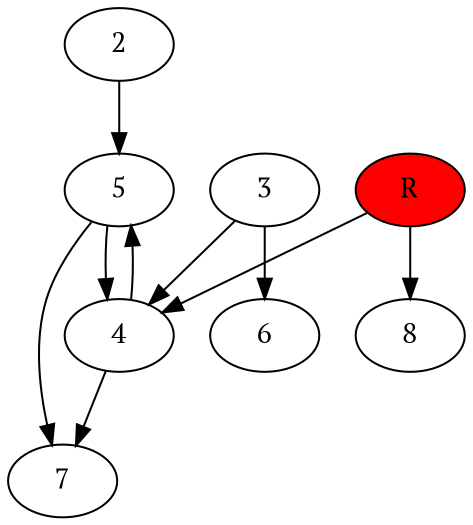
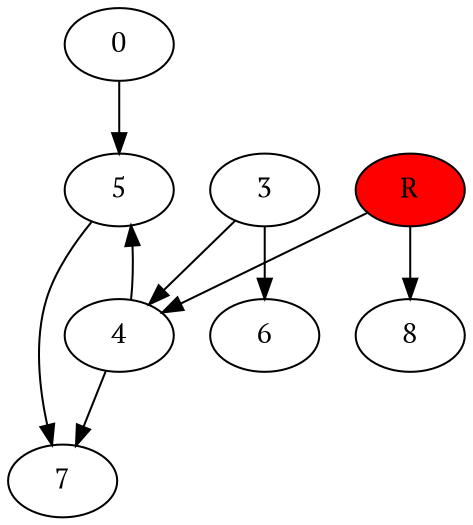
  digraph {
    fontname="PT Serif"
    node [fontname="PT Serif"]
    edge [fontname="PT Serif"]
-   2
+   2 [label=0]
    5
    3
    4
    6
    7
    R [fillcolor="#ff0000" style=filled]
    8
    2 -> 5
-   5 -> 4
    5 -> 7
    3 -> 4
    3 -> 6
    4 -> 5
    4 -> 7
    R -> 4
    R -> 8
  }
